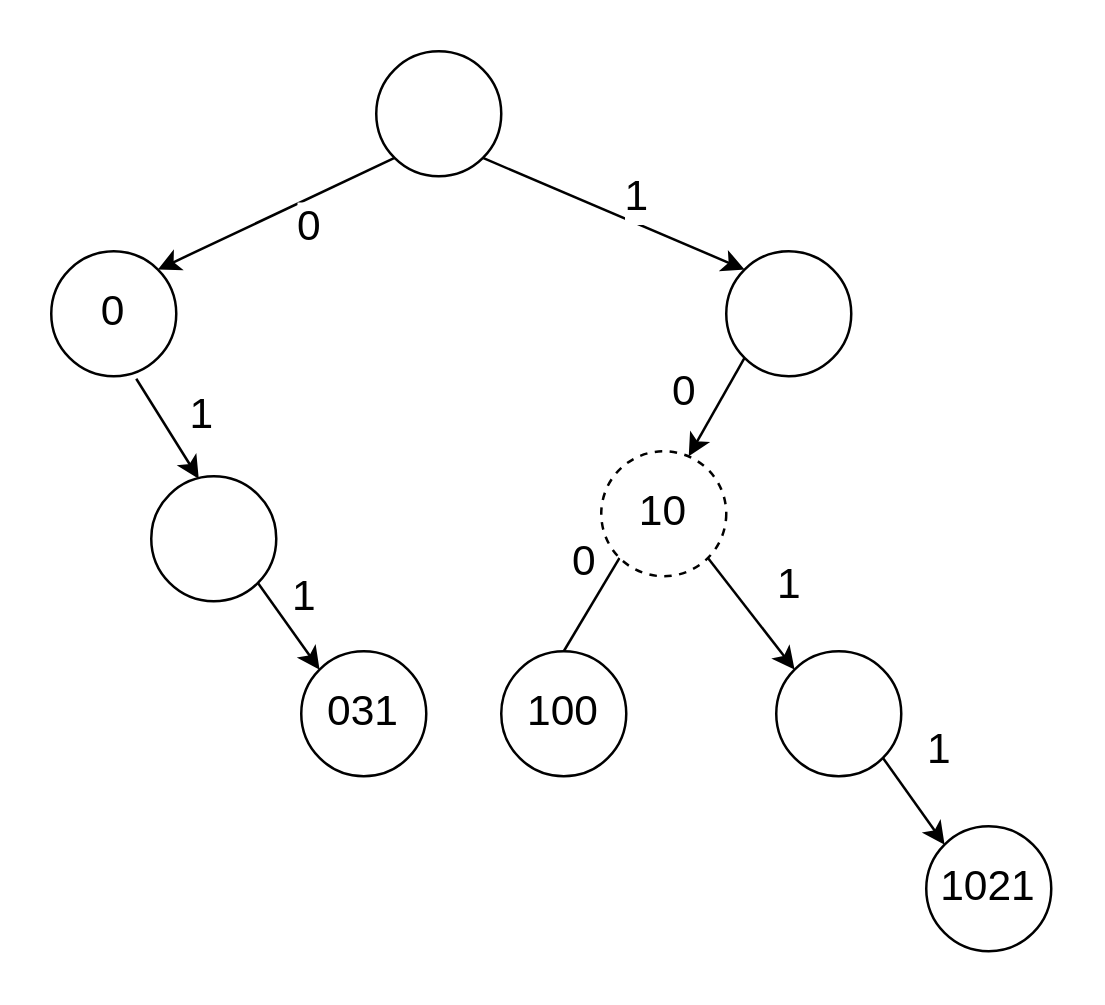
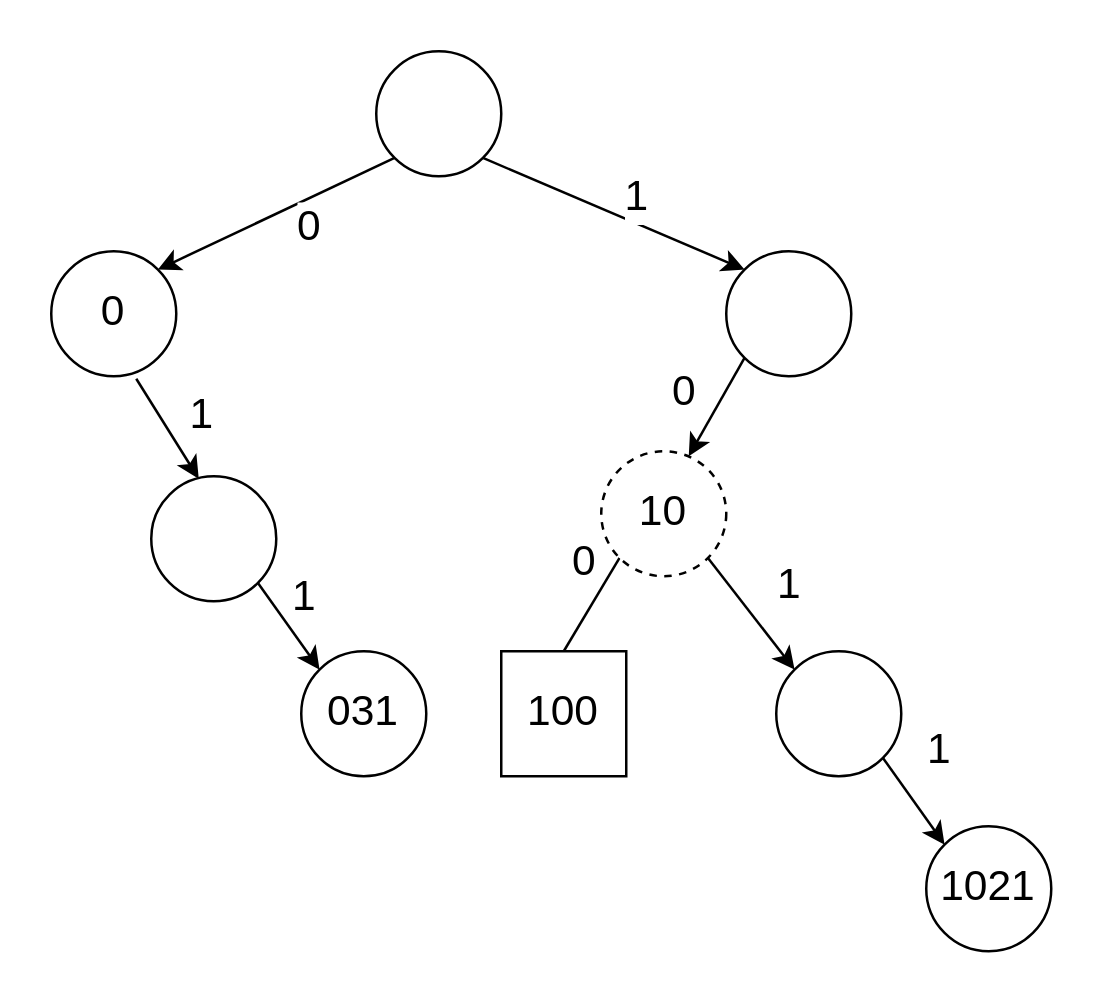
  <mxCell id="0" />
  <mxCell id="1" parent="0" />
  <mxCell id="2" style="rounded=0;orthogonalLoop=1;jettySize=auto;html=1;exitX=0;exitY=1;exitDx=0;exitDy=0;entryX=1;entryY=0;entryDx=0;entryDy=0;fontSize=17;" edge="1" parent="1" source="6" target="9"><mxGeometry relative="1" as="geometry" /></mxCell>
  <mxCell id="3" value="0" style="edgeLabel;html=1;align=center;verticalAlign=middle;resizable=0;points=[];fontSize=17;" vertex="1" connectable="0" parent="2"><mxGeometry x="-0.093" y="2" relative="1" as="geometry"><mxPoint x="7" y="6" as="offset" /></mxGeometry></mxCell>
  <mxCell id="4" style="edgeStyle=none;rounded=0;orthogonalLoop=1;jettySize=auto;html=1;exitX=1;exitY=1;exitDx=0;exitDy=0;entryX=0;entryY=0;entryDx=0;entryDy=0;fontSize=17;" edge="1" parent="1" source="6" target="12"><mxGeometry relative="1" as="geometry" /></mxCell>
  <mxCell id="5" value="1" style="edgeLabel;html=1;align=center;verticalAlign=middle;resizable=0;points=[];fontSize=17;" vertex="1" connectable="0" parent="4"><mxGeometry x="-0.013" y="3" relative="1" as="geometry"><mxPoint x="8" y="-3" as="offset" /></mxGeometry></mxCell>
  <mxCell id="6" value="" style="ellipse;whiteSpace=wrap;html=1;aspect=fixed;" vertex="1" parent="1"><mxGeometry x="150" y="20" width="50" height="50" as="geometry" /></mxCell>
  <mxCell id="7" style="edgeStyle=none;rounded=0;orthogonalLoop=1;jettySize=auto;html=1;exitX=0.68;exitY=1.02;exitDx=0;exitDy=0;entryX=0.38;entryY=0.02;entryDx=0;entryDy=0;fontSize=17;exitPerimeter=0;entryPerimeter=0;" edge="1" parent="1" source="9" target="15"><mxGeometry relative="1" as="geometry" /></mxCell>
  <mxCell id="8" value="1" style="edgeLabel;html=1;align=center;verticalAlign=middle;resizable=0;points=[];fontSize=17;" vertex="1" connectable="0" parent="7"><mxGeometry x="-0.312" y="-2" relative="1" as="geometry"><mxPoint x="19" as="offset" /></mxGeometry></mxCell>
  <mxCell id="9" value="0" style="ellipse;whiteSpace=wrap;html=1;aspect=fixed;fontSize=17;" vertex="1" parent="1"><mxGeometry x="20" y="100" width="50" height="50" as="geometry" /></mxCell>
  <mxCell id="10" style="edgeStyle=none;rounded=0;orthogonalLoop=1;jettySize=auto;html=1;exitX=0;exitY=1;exitDx=0;exitDy=0;entryX=0.7;entryY=0.04;entryDx=0;entryDy=0;entryPerimeter=0;fontSize=17;" edge="1" parent="1" source="12" target="21"><mxGeometry relative="1" as="geometry" /></mxCell>
  <mxCell id="11" value="0" style="edgeLabel;html=1;align=center;verticalAlign=middle;resizable=0;points=[];fontSize=17;" vertex="1" connectable="0" parent="10"><mxGeometry x="-0.354" y="2" relative="1" as="geometry"><mxPoint x="-19" as="offset" /></mxGeometry></mxCell>
  <mxCell id="12" value="" style="ellipse;whiteSpace=wrap;html=1;aspect=fixed;fontSize=17;" vertex="1" parent="1"><mxGeometry x="290" y="100" width="50" height="50" as="geometry" /></mxCell>
  <mxCell id="13" style="edgeStyle=none;rounded=0;orthogonalLoop=1;jettySize=auto;html=1;exitX=1;exitY=1;exitDx=0;exitDy=0;entryX=0;entryY=0;entryDx=0;entryDy=0;fontSize=17;" edge="1" parent="1" source="15" target="16"><mxGeometry relative="1" as="geometry" /></mxCell>
  <mxCell id="14" value="1" style="edgeLabel;html=1;align=center;verticalAlign=middle;resizable=0;points=[];fontSize=17;" vertex="1" connectable="0" parent="13"><mxGeometry x="0.105" relative="1" as="geometry"><mxPoint x="4" y="-13" as="offset" /></mxGeometry></mxCell>
  <mxCell id="15" value="" style="ellipse;whiteSpace=wrap;html=1;aspect=fixed;fontSize=17;" vertex="1" parent="1"><mxGeometry x="60" y="190" width="50" height="50" as="geometry" /></mxCell>
  <mxCell id="16" value="031" style="ellipse;whiteSpace=wrap;html=1;aspect=fixed;fontSize=17;" vertex="1" parent="1"><mxGeometry x="120" y="260" width="50" height="50" as="geometry" /></mxCell>
  <mxCell id="17" style="edgeStyle=none;rounded=0;orthogonalLoop=1;jettySize=auto;html=1;exitX=0;exitY=1;exitDx=0;exitDy=0;entryX=0.5;entryY=0;entryDx=0;entryDy=0;fontSize=17;endArrow=none;" edge="1" parent="1" source="21" target="22"><mxGeometry relative="1" as="geometry" /></mxCell>
  <mxCell id="18" value="0" style="edgeLabel;html=1;align=center;verticalAlign=middle;resizable=0;points=[];fontSize=17;" vertex="1" connectable="0" parent="17"><mxGeometry x="0.069" y="-4" relative="1" as="geometry"><mxPoint y="-16" as="offset" /></mxGeometry></mxCell>
  <mxCell id="19" style="edgeStyle=none;rounded=0;orthogonalLoop=1;jettySize=auto;html=1;exitX=1;exitY=1;exitDx=0;exitDy=0;entryX=0;entryY=0;entryDx=0;entryDy=0;fontSize=17;" edge="1" parent="1" source="21" target="25"><mxGeometry relative="1" as="geometry" /></mxCell>
  <mxCell id="20" value="1" style="edgeLabel;html=1;align=center;verticalAlign=middle;resizable=0;points=[];fontSize=17;" vertex="1" connectable="0" parent="19"><mxGeometry x="0.05" y="1" relative="1" as="geometry"><mxPoint x="13" y="-12" as="offset" /></mxGeometry></mxCell>
  <mxCell id="21" value="10" style="ellipse;whiteSpace=wrap;html=1;aspect=fixed;fontSize=17;dashed=1;" vertex="1" parent="1"><mxGeometry x="240" y="180" width="50" height="50" as="geometry" /></mxCell>
- <mxCell id="22" value="100" style="ellipse;whiteSpace=wrap;html=1;aspect=fixed;fontSize=17;" vertex="1" parent="1"><mxGeometry x="200" y="260" width="50" height="50" as="geometry" /></mxCell>
+ <mxCell id="22" value="100" style="whiteSpace=wrap;html=1;aspect=fixed;fontSize=17;rounded=0;" vertex="1" parent="1"><mxGeometry x="200" y="260" width="50" height="50" as="geometry" /></mxCell>
  <mxCell id="23" style="edgeStyle=none;rounded=0;orthogonalLoop=1;jettySize=auto;html=1;exitX=1;exitY=1;exitDx=0;exitDy=0;entryX=0;entryY=0;entryDx=0;entryDy=0;fontSize=17;" edge="1" parent="1" source="25" target="26"><mxGeometry relative="1" as="geometry" /></mxCell>
  <mxCell id="24" value="1" style="edgeLabel;html=1;align=center;verticalAlign=middle;resizable=0;points=[];fontSize=17;" vertex="1" connectable="0" parent="23"><mxGeometry x="0.045" y="-3" relative="1" as="geometry"><mxPoint x="12" y="-23" as="offset" /></mxGeometry></mxCell>
  <mxCell id="25" value="" style="ellipse;whiteSpace=wrap;html=1;aspect=fixed;fontSize=17;" vertex="1" parent="1"><mxGeometry x="310" y="260" width="50" height="50" as="geometry" /></mxCell>
  <mxCell id="26" value="1021" style="ellipse;whiteSpace=wrap;html=1;aspect=fixed;fontSize=17;" vertex="1" parent="1"><mxGeometry x="370" y="330" width="50" height="50" as="geometry" /></mxCell>
